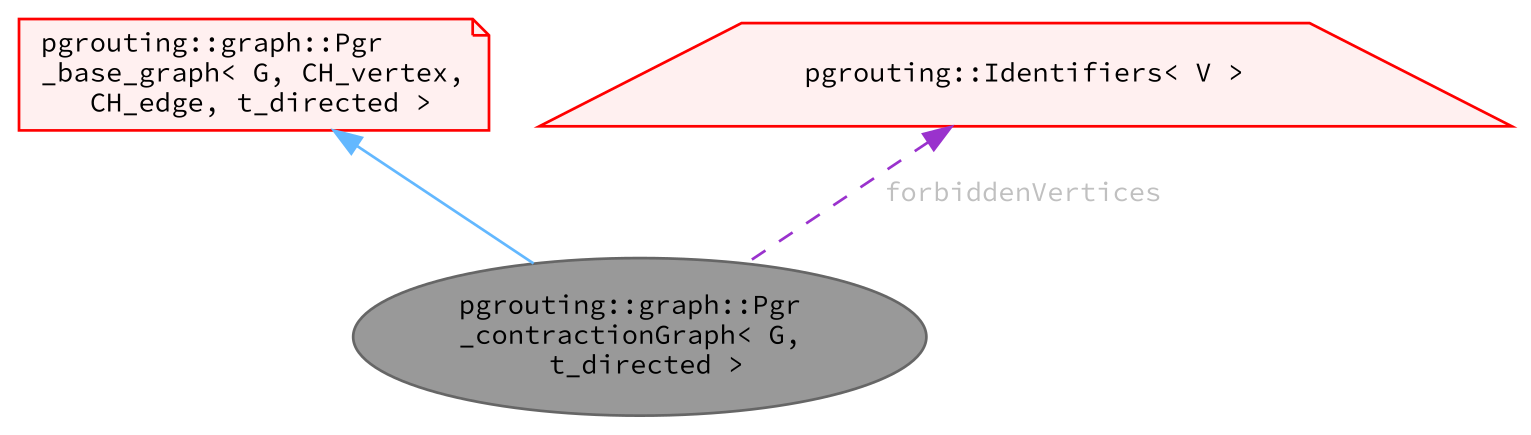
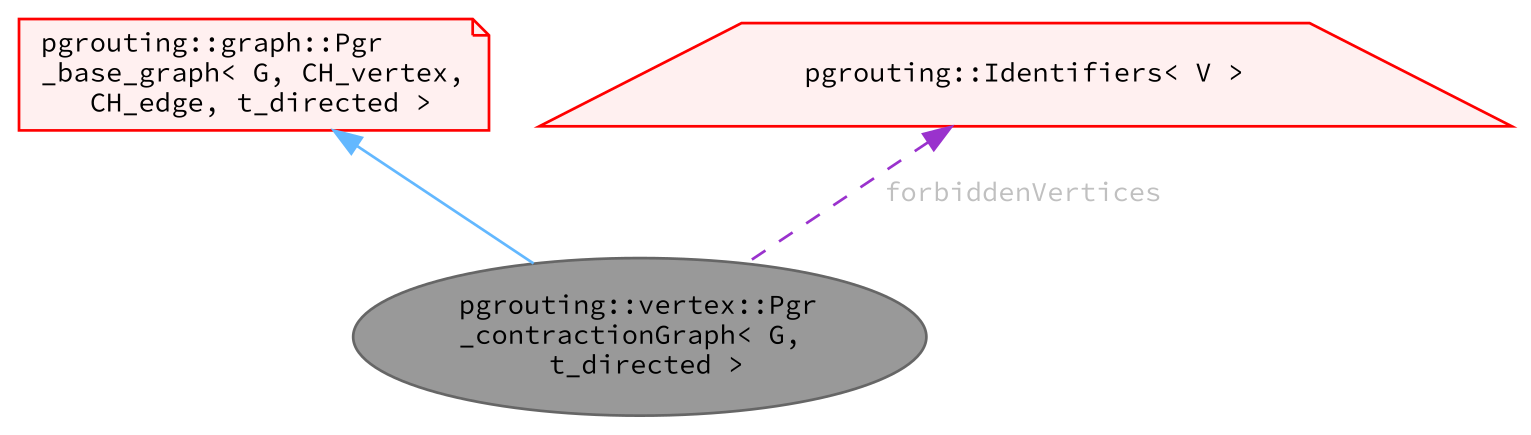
  digraph {
    rankdir=TB
    fontname="Source Code Pro"
    node [color=red fillcolor="#FFF0F0" fontname="Source Code Pro" fontsize=10 style=filled]
    edge [dir=back fontname="Source Code Pro" fontsize=10 labelfontname=Helvetica labelfontsize=10]
-   n1 [color=gray40 fillcolor=grey60 fontcolor=black height=0.2 label="pgrouting::graph::Pgr\l_contractionGraph\< G,\l t_directed \>" shape=ellipse width=0.4]
+   n1 [color=gray40 fillcolor=grey60 fontcolor=black height=0.2 label="pgrouting::vertex::Pgr\l_contractionGraph\< G,\l t_directed \>" shape=ellipse width=0.4]
    n2 [height=0.2 label="pgrouting::graph::Pgr\l_base_graph\< G, CH_vertex,\l CH_edge, t_directed \>" shape=note width=0.4]
    n3 [height=0.2 label="pgrouting::Identifiers\< V \>" shape=trapezium width=0.4]
    n2 -> n1 [color=steelblue1 style=solid]
    n3 -> n1 [color=darkorchid3 fontcolor=grey label=" forbiddenVertices" style=dashed]
  }
